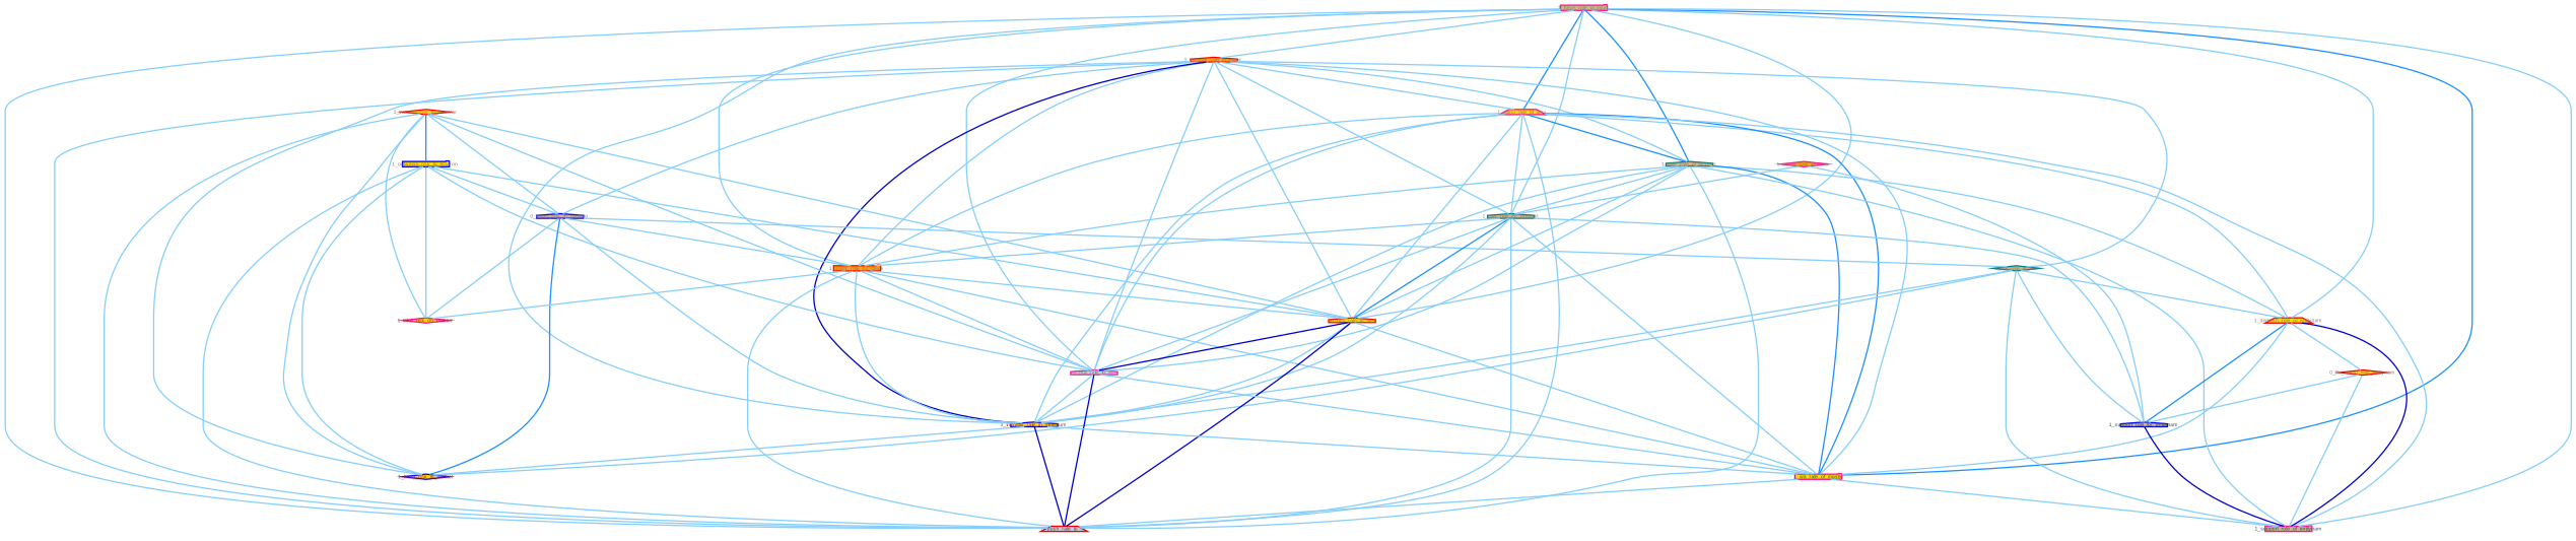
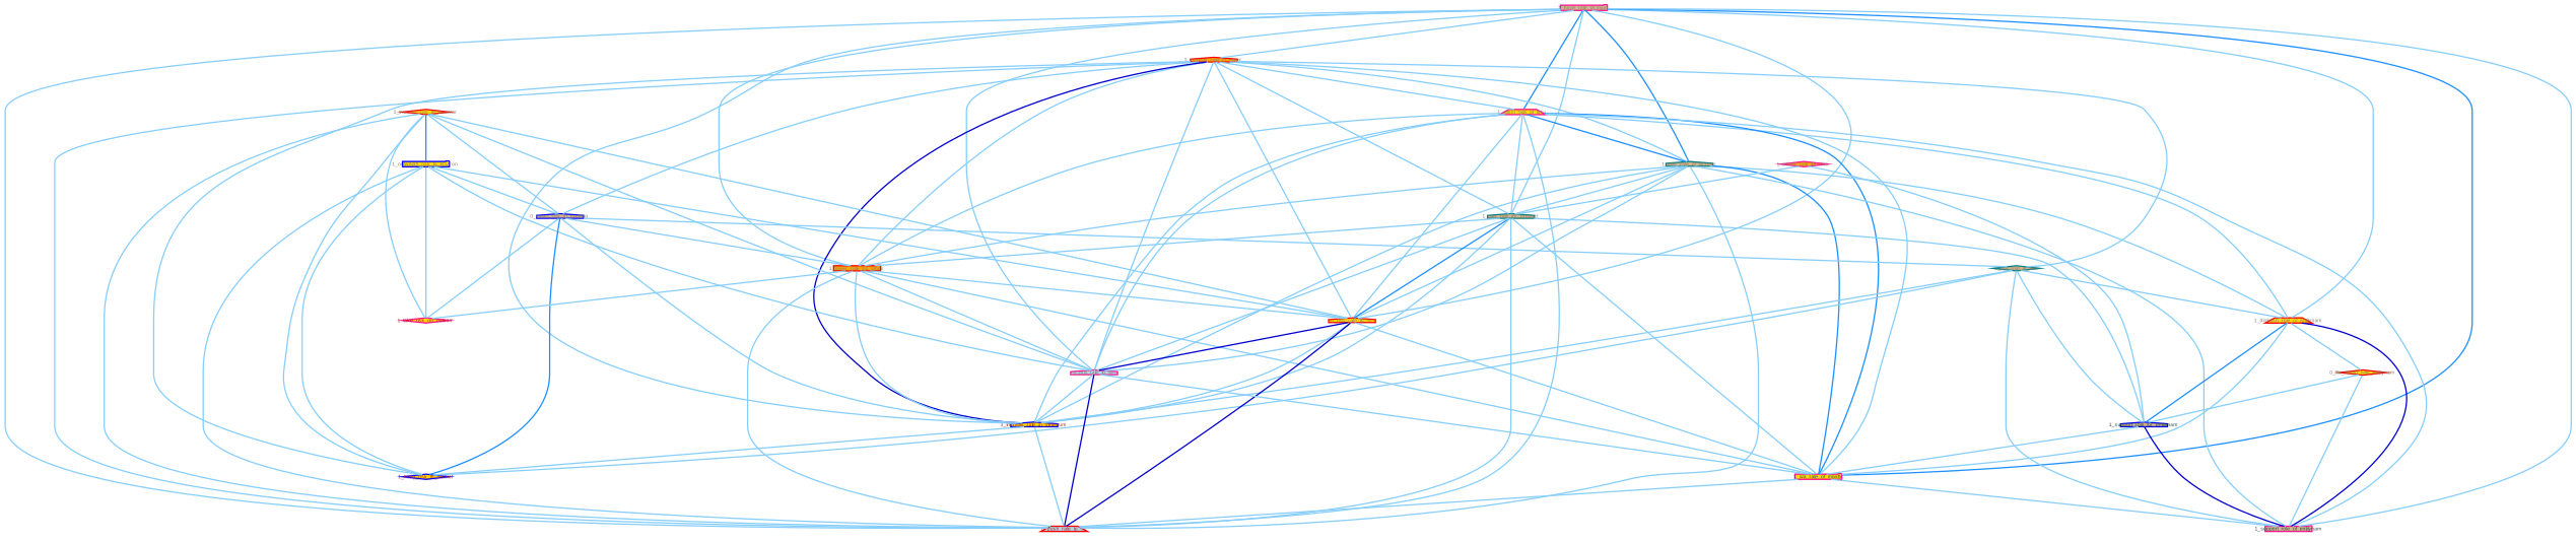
  graph {
    fontname="Liberation Sans"
    node [color=deeppink fillcolor=gold fixedsize=true fontcolor="#8b7d6b" fontname="Liberation Sans" fontsize=4 shape=house style=filled]
    edge [color="#87cefa" fontname="Liberation Sans" w=1]
    "1_have_rate_of_injuri " [fillcolor=tan height=.06 shape=folder width=.5]
    "0_increas_rate_in_coupl " [color=red fillcolor=orange height=.06 width=.5]
    "1_affect_rate_of_issu " [height=.06 shape=trapezium width=.5]
    "0_transfer_risk_to_investor " [color=red height=.06 shape=diamond width=.5]
    "1_alter_rate_of_increas " [color=teal fillcolor=tan height=.06 width=.5]
    "1_outweigh_risk_to_environ " [color=blue height=.06 shape=folder width=.5]
    "0_lower_risk_in_portfolio " [color=blue fillcolor=tan height=.06 width=.5]
    "1_plai_role_in_fuel " [color=teal fillcolor=tan height=.06 shape=diamond width=.5]
    "1_usher_rule_for_busi " [fillcolor=orange height=.06 shape=diamond width=.5]
    "1_rais_rate_for_product " [color=teal fillcolor=tan height=.06 width=.5]
    "1_lower_rate_on_stock " [color=red fillcolor=orange height=.06 shape=folder width=.5]
    "1_diminish_role_of_entitynam " [color=red height=.06 shape=trapezium width=.5]
    "0_file_report_with_entitynam " [color=red height=.06 shape=diamond width=.5]
    "0_rais_rate_to_% " [color=red height=.06 width=.5]
    "0_pull_rate_to_% " [fillcolor=lightblue height=.06 width=.5]
    "0_increas_rate_in_yearnum " [color=blue fontcolor="#b22222" height=.06 width=.5]
    "1_take_risk_on_outcom " [fontcolor="#b22222" height=.06 shape=diamond width=.5]
    "0_push_rate_to_% " [color=red fillcolor=lightblue fontcolor="#b22222" height=.06 shape=trapezium width=.5]
    "1_hedg_risk_in_market " [color=blue fontcolor="#b22222" height=.06 shape=diamond width=.5]
    "1_wa_rate_of_month " [fontcolor="#2f4f4f" height=.06 shape=folder width=.5]
    "1_support_role_of_entitynam " [fillcolor=tan fontcolor="#2f4f4f" height=.06 shape=folder width=.5]
    "1_support_role_for_entitynam " [color=blue fillcolor=tan fontcolor="#2f4f4f" height=.06 width=.5]
    subgraph sub_1 {
      "1_have_rate_of_injuri "
      "0_increas_rate_in_coupl "
      "1_affect_rate_of_issu "
      "0_transfer_risk_to_investor "
      "1_alter_rate_of_increas "
      "1_outweigh_risk_to_environ "
      "0_lower_risk_in_portfolio "
      "1_plai_role_in_fuel "
      "1_usher_rule_for_busi "
      "1_rais_rate_for_product "
      "1_lower_rate_on_stock "
      "1_diminish_role_of_entitynam "
      "0_file_report_with_entitynam "
      "0_rais_rate_to_% "
      "0_pull_rate_to_% "
    }
    subgraph sub_2 {
      "0_increas_rate_in_yearnum "
      "1_take_risk_on_outcom "
      "0_push_rate_to_% "
      "1_hedg_risk_in_market "
    }
    "1_have_rate_of_injuri " -- "0_increas_rate_in_coupl "
    "1_have_rate_of_injuri " -- "1_affect_rate_of_issu " [color="#1e90ff" w=2]
    "1_have_rate_of_injuri " -- "1_alter_rate_of_increas " [color="#1e90ff" w=2]
    "1_have_rate_of_injuri " -- "1_rais_rate_for_product "
    "1_have_rate_of_injuri " -- "1_lower_rate_on_stock "
    "1_have_rate_of_injuri " -- "1_diminish_role_of_entitynam "
    "1_have_rate_of_injuri " -- "0_rais_rate_to_% "
    "1_have_rate_of_injuri " -- "0_pull_rate_to_% "
    "1_have_rate_of_injuri " -- "0_increas_rate_in_yearnum "
    "1_have_rate_of_injuri " -- "0_push_rate_to_% "
    "1_have_rate_of_injuri " -- "1_wa_rate_of_month " [color="#1e90ff" w=2]
    "1_have_rate_of_injuri " -- "1_support_role_of_entitynam "
    "0_increas_rate_in_coupl " -- "1_affect_rate_of_issu "
    "0_increas_rate_in_coupl " -- "1_alter_rate_of_increas "
    "0_increas_rate_in_coupl " -- "0_lower_risk_in_portfolio "
    "0_increas_rate_in_coupl " -- "1_plai_role_in_fuel "
    "0_increas_rate_in_coupl " -- "1_rais_rate_for_product "
    "0_increas_rate_in_coupl " -- "1_lower_rate_on_stock "
    "0_increas_rate_in_coupl " -- "0_rais_rate_to_% "
    "0_increas_rate_in_coupl " -- "0_pull_rate_to_% "
    "0_increas_rate_in_coupl " -- "0_increas_rate_in_yearnum " [color="#0000cd" w=3]
    "0_increas_rate_in_coupl " -- "0_push_rate_to_% "
    "0_increas_rate_in_coupl " -- "1_hedg_risk_in_market "
    "0_increas_rate_in_coupl " -- "1_wa_rate_of_month "
    "1_affect_rate_of_issu " -- "1_alter_rate_of_increas " [color="#1e90ff" w=2]
    "1_affect_rate_of_issu " -- "1_rais_rate_for_product "
    "1_affect_rate_of_issu " -- "1_lower_rate_on_stock "
    "1_affect_rate_of_issu " -- "1_diminish_role_of_entitynam "
    "1_affect_rate_of_issu " -- "0_rais_rate_to_% "
    "1_affect_rate_of_issu " -- "0_pull_rate_to_% "
    "1_affect_rate_of_issu " -- "0_increas_rate_in_yearnum "
    "1_affect_rate_of_issu " -- "0_push_rate_to_% "
    "1_affect_rate_of_issu " -- "1_wa_rate_of_month " [color="#1e90ff" w=2]
    "1_affect_rate_of_issu " -- "1_support_role_of_entitynam "
    "0_transfer_risk_to_investor " -- "1_outweigh_risk_to_environ " [color="#1e90ff" w=2]
    "0_transfer_risk_to_investor " -- "0_lower_risk_in_portfolio "
    "0_transfer_risk_to_investor " -- "0_rais_rate_to_% "
    "0_transfer_risk_to_investor " -- "0_pull_rate_to_% "
    "0_transfer_risk_to_investor " -- "1_take_risk_on_outcom "
    "0_transfer_risk_to_investor " -- "0_push_rate_to_% "
    "0_transfer_risk_to_investor " -- "1_hedg_risk_in_market "
    "1_alter_rate_of_increas " -- "1_rais_rate_for_product "
    "1_alter_rate_of_increas " -- "1_lower_rate_on_stock "
    "1_alter_rate_of_increas " -- "1_diminish_role_of_entitynam "
    "1_alter_rate_of_increas " -- "0_rais_rate_to_% "
    "1_alter_rate_of_increas " -- "0_pull_rate_to_% "
    "1_alter_rate_of_increas " -- "0_increas_rate_in_yearnum "
    "1_alter_rate_of_increas " -- "0_push_rate_to_% "
    "1_alter_rate_of_increas " -- "1_wa_rate_of_month " [color="#1e90ff" w=2]
    "1_alter_rate_of_increas " -- "1_support_role_of_entitynam "
    "1_outweigh_risk_to_environ " -- "0_lower_risk_in_portfolio "
    "1_outweigh_risk_to_environ " -- "0_rais_rate_to_% "
    "1_outweigh_risk_to_environ " -- "0_pull_rate_to_% "
    "1_outweigh_risk_to_environ " -- "1_take_risk_on_outcom "
    "1_outweigh_risk_to_environ " -- "0_push_rate_to_% "
    "1_outweigh_risk_to_environ " -- "1_hedg_risk_in_market "
    "0_lower_risk_in_portfolio " -- "1_plai_role_in_fuel "
    "0_lower_risk_in_portfolio " -- "1_lower_rate_on_stock "
    "0_lower_risk_in_portfolio " -- "0_increas_rate_in_yearnum "
    "0_lower_risk_in_portfolio " -- "1_take_risk_on_outcom "
    "0_lower_risk_in_portfolio " -- "1_hedg_risk_in_market " [color="#1e90ff" w=2]
    "1_plai_role_in_fuel " -- "1_diminish_role_of_entitynam "
    "1_plai_role_in_fuel " -- "0_increas_rate_in_yearnum "
    "1_plai_role_in_fuel " -- "1_hedg_risk_in_market "
    "1_plai_role_in_fuel " -- "1_support_role_of_entitynam "
    "1_plai_role_in_fuel " -- "1_support_role_for_entitynam "
    "1_usher_rule_for_busi " -- "1_rais_rate_for_product "
    "1_usher_rule_for_busi " -- "1_support_role_for_entitynam "
    "1_rais_rate_for_product " -- "1_lower_rate_on_stock "
    "1_rais_rate_for_product " -- "0_rais_rate_to_% " [color="#1e90ff" w=2]
    "1_rais_rate_for_product " -- "0_pull_rate_to_% "
    "1_rais_rate_for_product " -- "0_increas_rate_in_yearnum "
    "1_rais_rate_for_product " -- "0_push_rate_to_% "
    "1_rais_rate_for_product " -- "1_wa_rate_of_month "
    "1_rais_rate_for_product " -- "1_support_role_for_entitynam "
    "1_lower_rate_on_stock " -- "0_rais_rate_to_% "
    "1_lower_rate_on_stock " -- "0_pull_rate_to_% "
    "1_lower_rate_on_stock " -- "0_increas_rate_in_yearnum "
    "1_lower_rate_on_stock " -- "1_take_risk_on_outcom "
    "1_lower_rate_on_stock " -- "0_push_rate_to_% "
    "1_lower_rate_on_stock " -- "1_wa_rate_of_month "
    "1_diminish_role_of_entitynam " -- "0_file_report_with_entitynam "
    "1_diminish_role_of_entitynam " -- "1_wa_rate_of_month "
    "1_diminish_role_of_entitynam " -- "1_support_role_of_entitynam " [color="#0000cd" w=3]
    "1_diminish_role_of_entitynam " -- "1_support_role_for_entitynam " [color="#1e90ff" w=2]
    "0_file_report_with_entitynam " -- "1_support_role_of_entitynam "
    "0_file_report_with_entitynam " -- "1_support_role_for_entitynam "
    "0_rais_rate_to_% " -- "0_pull_rate_to_% " [color="#0000cd" w=3]
    "0_rais_rate_to_% " -- "0_increas_rate_in_yearnum "
    "0_rais_rate_to_% " -- "0_push_rate_to_% " [color="#0000cd" w=3]
    "0_rais_rate_to_% " -- "1_wa_rate_of_month "
    "0_pull_rate_to_% " -- "0_increas_rate_in_yearnum "
    "0_pull_rate_to_% " -- "0_push_rate_to_% " [color="#0000cd" w=3]
    "0_pull_rate_to_% " -- "1_wa_rate_of_month "
-   "0_increas_rate_in_yearnum " -- "0_push_rate_to_% " [color="#0000cd"]
+   "0_increas_rate_in_yearnum " -- "0_push_rate_to_% "
    "0_increas_rate_in_yearnum " -- "1_hedg_risk_in_market "
-   "0_increas_rate_in_yearnum " -- "1_wa_rate_of_month "
+   "1_support_role_for_entitynam " -- "1_wa_rate_of_month "
    "1_wa_rate_of_month " -- "0_push_rate_to_% "
    "1_wa_rate_of_month " -- "1_support_role_of_entitynam "
    "1_support_role_for_entitynam " -- "1_support_role_of_entitynam " [color="#0000cd" w=3]
  }
